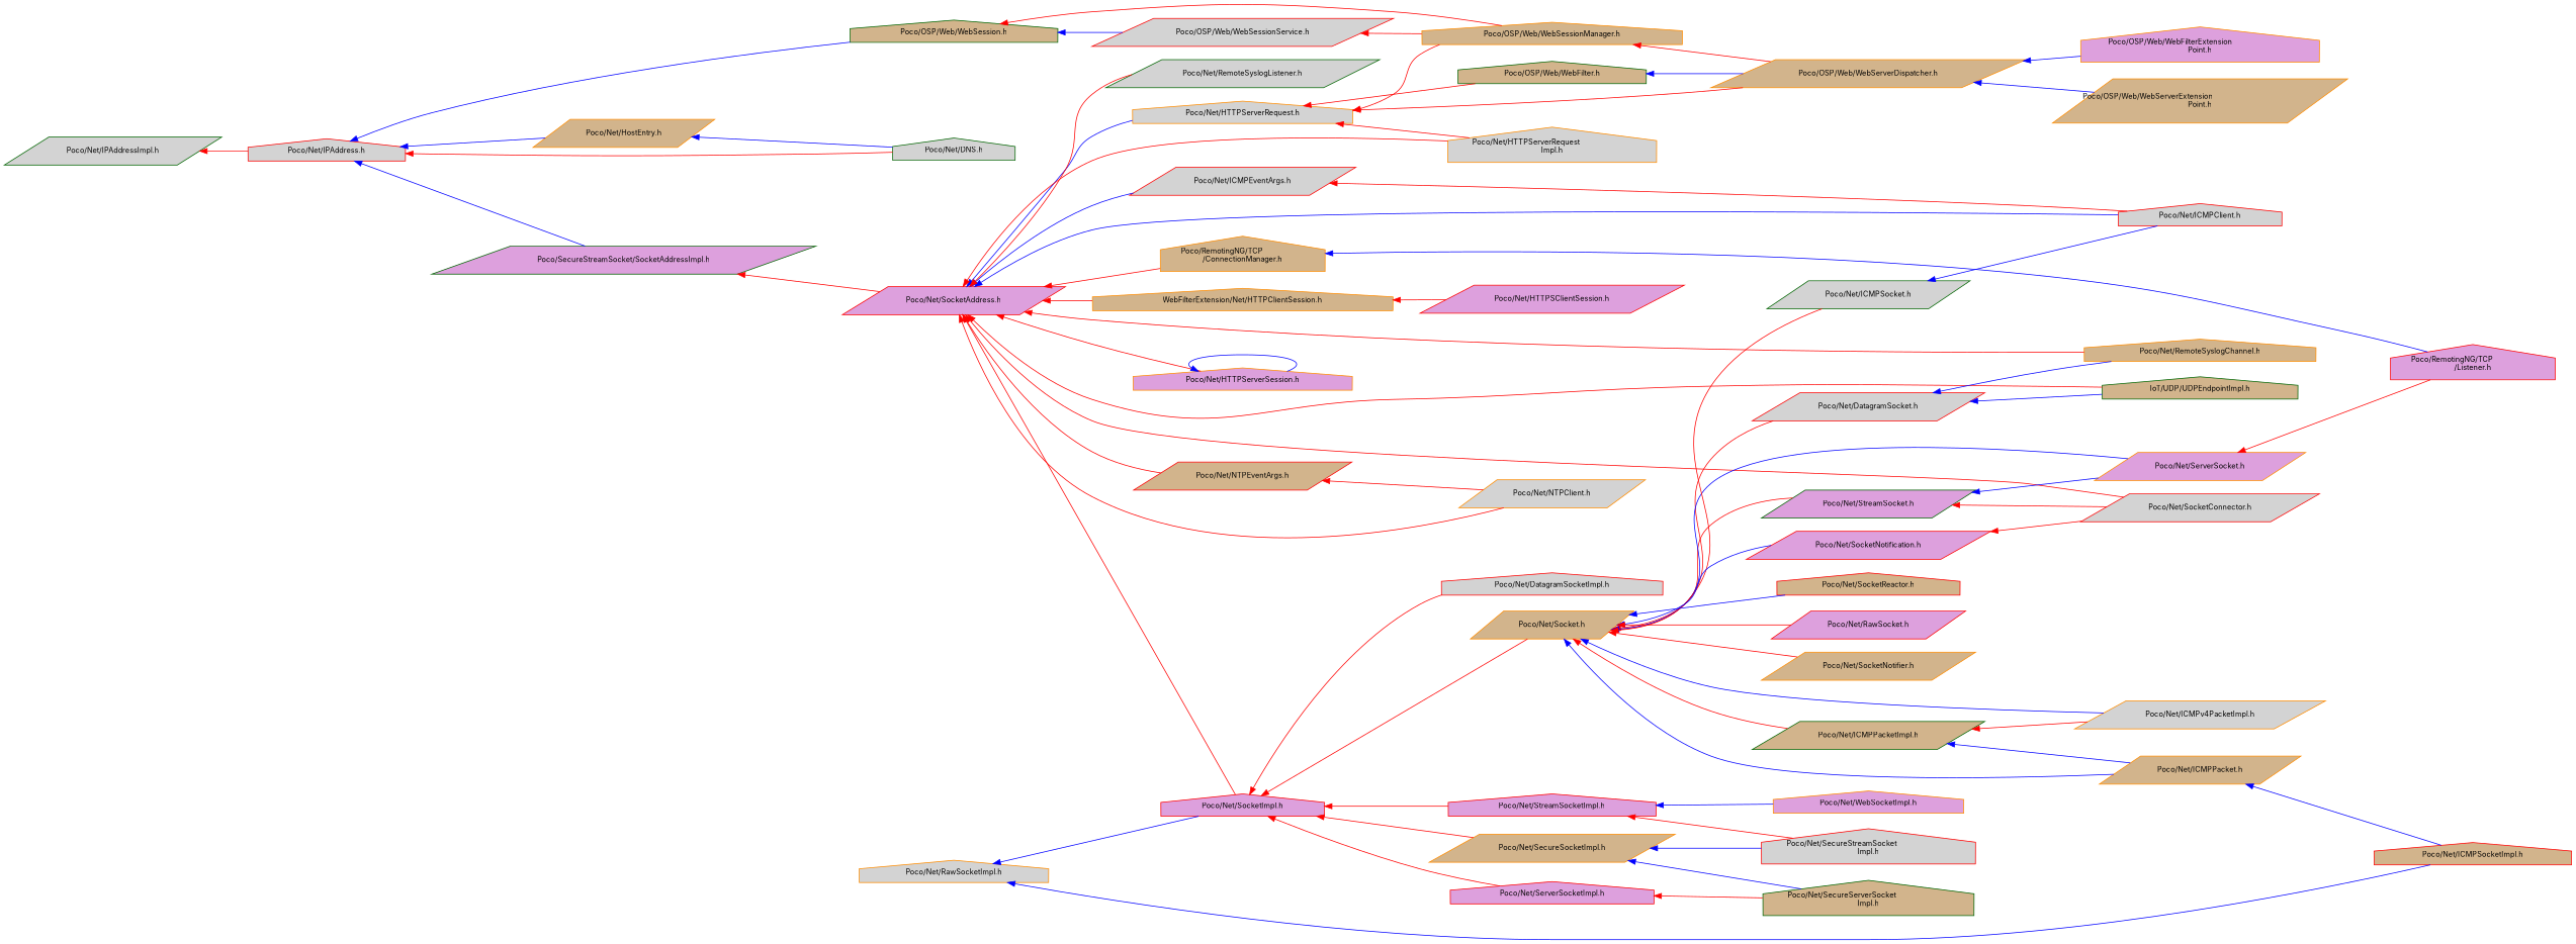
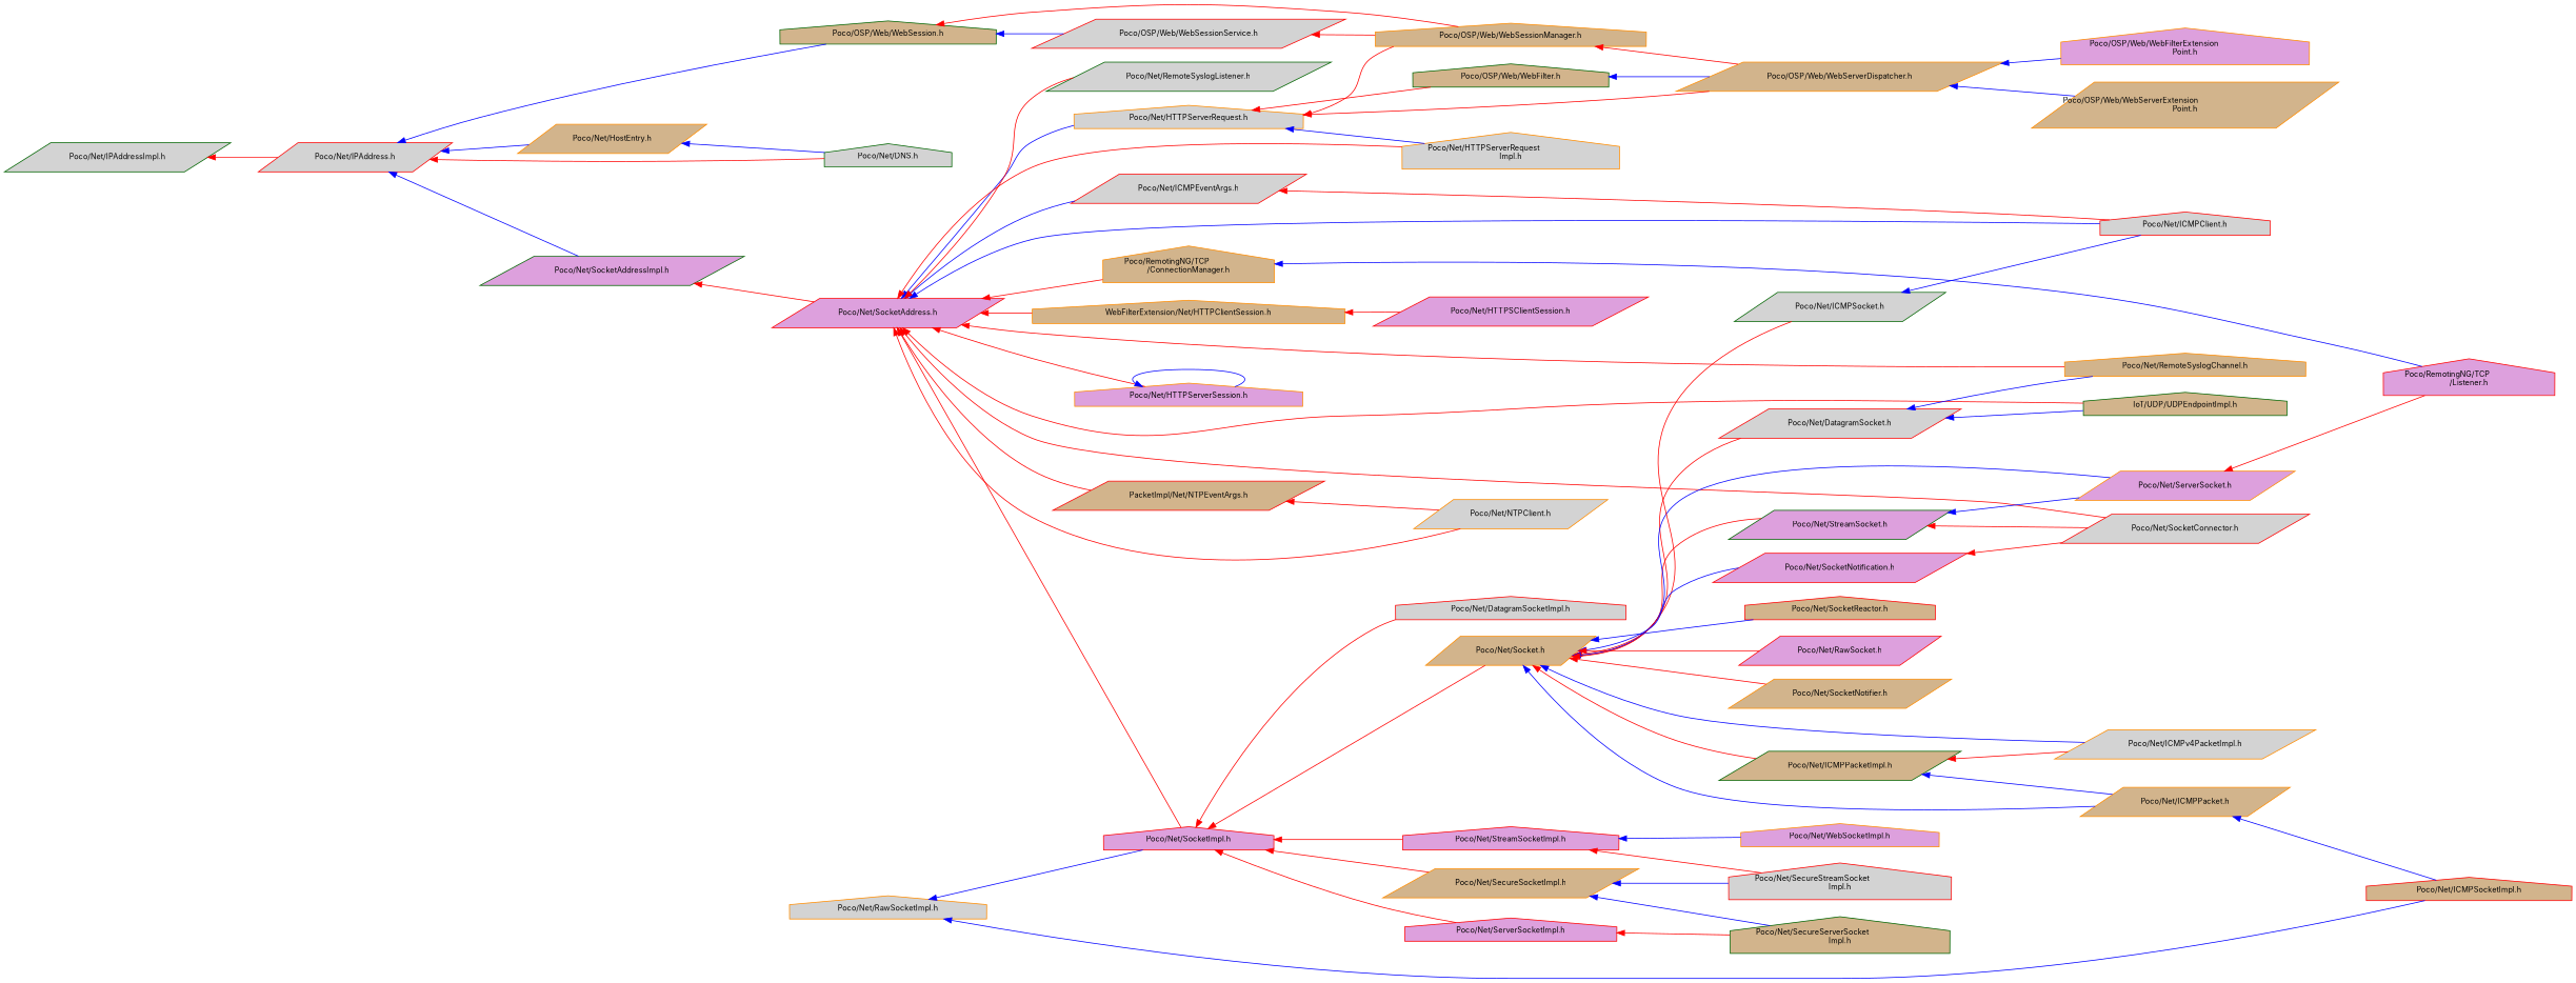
  digraph {
    fontname=Inter
    rankdir=LR
    node [color=darkorange fillcolor=tan fontname=Inter fontsize=10 shape=parallelogram style=filled]
    edge [color=red dir=back fontname=Inter fontsize=10 labelfontname=Helvetica labelfontsize=10 style=solid]
    n1 [color=darkgreen fillcolor=lightgrey fontcolor=black height=0.2 label="Poco/Net/IPAddressImpl.h" width=0.4]
-   n2 [color=red fillcolor=lightgrey height=0.2 label="Poco/Net/IPAddress.h" shape=house width=0.4]
-   n3 [color=darkgreen fillcolor=plum height=0.2 label="Poco/SecureStreamSocket/SocketAddressImpl.h" width=0.4]
+   n2 [color=red fillcolor=lightgrey height=0.2 label="Poco/Net/IPAddress.h" width=0.4]
+   n3 [color=darkgreen fillcolor=plum height=0.2 label="Poco/Net/SocketAddressImpl.h" width=0.4]
    n4 [color=darkgreen fillcolor=lightgrey height=0.2 label="Poco/Net/DNS.h" shape=house width=0.4]
    n5 [height=0.2 label="Poco/Net/HostEntry.h" width=0.4]
    n6 [color=darkgreen height=0.2 label="Poco/OSP/Web/WebSession.h" shape=house width=0.4]
    n7 [color=red fillcolor=plum height=0.2 label="Poco/Net/SocketAddress.h" width=0.4]
    n8 [height=0.2 label="Poco/OSP/Web/WebSessionManager.h" shape=house width=0.4]
    n9 [color=red fillcolor=lightgrey height=0.2 label="Poco/OSP/Web/WebSessionService.h" width=0.4]
    n10 [color=red fillcolor=plum height=0.2 label="Poco/Net/SocketImpl.h" shape=house width=0.4]
    n11 [color=darkgreen height=0.2 label="IoT/UDP/UDPEndpointImpl.h" shape=house width=0.4]
    n12 [height=0.2 label="Poco/Net/RemoteSyslogChannel.h" shape=house width=0.4]
    n13 [color=red fillcolor=lightgrey height=0.2 label="Poco/Net/SocketConnector.h" width=0.4]
    n14 [color=red fillcolor=lightgrey height=0.2 label="Poco/Net/ICMPClient.h" shape=house width=0.4]
    n15 [height=0.2 label="WebFilterExtension/Net/HTTPClientSession.h" shape=house width=0.4]
    n16 [fillcolor=lightgrey height=0.2 label="Poco/Net/HTTPServerRequest.h" shape=house width=0.4]
    n17 [fillcolor=lightgrey height=0.2 label="Poco/Net/HTTPServerRequest\lImpl.h" shape=house width=0.4]
    n18 [fillcolor=plum height=0.2 label="Poco/Net/HTTPServerSession.h" shape=house width=0.4]
    n19 [color=red fillcolor=lightgrey height=0.2 label="Poco/Net/ICMPEventArgs.h" width=0.4]
-   n20 [color=red height=0.2 label="Poco/Net/NTPEventArgs.h" width=0.4]
+   n20 [color=red height=0.2 label="PacketImpl/Net/NTPEventArgs.h" width=0.4]
    n21 [fillcolor=lightgrey height=0.2 label="Poco/Net/NTPClient.h" width=0.4]
    n22 [color=darkgreen fillcolor=lightgrey height=0.2 label="Poco/Net/RemoteSyslogListener.h" width=0.4]
    n23 [height=0.2 label="Poco/RemotingNG/TCP\l/ConnectionManager.h" shape=house width=0.4]
    n24 [height=0.2 label="Poco/Net/Socket.h" width=0.4]
    n25 [color=red fillcolor=lightgrey height=0.2 label="Poco/Net/DatagramSocketImpl.h" shape=house width=0.4]
    n26 [height=0.2 label="Poco/Net/SecureSocketImpl.h" width=0.4]
    n27 [color=red fillcolor=plum height=0.2 label="Poco/Net/ServerSocketImpl.h" shape=house width=0.4]
    n28 [color=red fillcolor=plum height=0.2 label="Poco/Net/StreamSocketImpl.h" shape=house width=0.4]
    n29 [color=red fillcolor=plum height=0.2 label="Poco/Net/HTTPSClientSession.h" width=0.4]
    n30 [color=darkgreen height=0.2 label="Poco/OSP/Web/WebFilter.h" shape=house width=0.4]
    n31 [height=0.2 label="Poco/OSP/Web/WebServerDispatcher.h" width=0.4]
    n32 [color=red fillcolor=plum height=0.2 label="Poco/RemotingNG/TCP\l/Listener.h" shape=house width=0.4]
    n33 [color=red fillcolor=lightgrey height=0.2 label="Poco/Net/DatagramSocket.h" width=0.4]
    n34 [color=darkgreen fillcolor=plum height=0.2 label="Poco/Net/StreamSocket.h" width=0.4]
    n35 [fillcolor=plum height=0.2 label="Poco/Net/ServerSocket.h" width=0.4]
    n36 [color=darkgreen fillcolor=lightgrey height=0.2 label="Poco/Net/ICMPSocket.h" width=0.4]
    n37 [height=0.2 label="Poco/Net/ICMPPacket.h" width=0.4]
    n38 [color=darkgreen height=0.2 label="Poco/Net/ICMPPacketImpl.h" width=0.4]
    n39 [fillcolor=lightgrey height=0.2 label="Poco/Net/ICMPv4PacketImpl.h" width=0.4]
    n40 [color=red height=0.2 label="Poco/Net/SocketReactor.h" shape=house width=0.4]
    n41 [color=red fillcolor=plum height=0.2 label="Poco/Net/SocketNotification.h" width=0.4]
    n42 [color=red fillcolor=plum height=0.2 label="Poco/Net/RawSocket.h" width=0.4]
    n43 [height=0.2 label="Poco/Net/SocketNotifier.h" width=0.4]
    n44 [fillcolor=lightgrey height=0.2 label="Poco/Net/RawSocketImpl.h" shape=house width=0.4]
    n45 [color=red height=0.2 label="Poco/Net/ICMPSocketImpl.h" shape=house width=0.4]
    n46 [color=darkgreen height=0.2 label="Poco/Net/SecureServerSocket\lImpl.h" shape=house width=0.4]
    n47 [color=red fillcolor=lightgrey height=0.2 label="Poco/Net/SecureStreamSocket\lImpl.h" shape=house width=0.4]
    n48 [fillcolor=plum height=0.2 label="Poco/Net/WebSocketImpl.h" shape=house width=0.4]
    n49 [fillcolor=plum height=0.2 label="Poco/OSP/Web/WebFilterExtension\lPoint.h" shape=house width=0.4]
    n50 [height=0.2 label="Poco/OSP/Web/WebServerExtension\lPoint.h" width=0.4]
    n1 -> n2
    n2 -> n3 [color=blue]
    n2 -> n4
    n2 -> n5 [color=blue]
    n2 -> n6 [color=blue]
    n3 -> n7
    n5 -> n4 [color=blue]
    n6 -> n8
    n6 -> n9 [color=blue]
    n7 -> n10
    n7 -> n11
    n7 -> n12
    n7 -> n13
    n7 -> n14 [color=blue]
    n7 -> n15
    n7 -> n16 [color=blue]
    n7 -> n17
    n7 -> n18
    n7 -> n19 [color=blue]
    n7 -> n20
    n7 -> n21
    n7 -> n22
    n7 -> n23
    n8 -> n31
    n9 -> n8
    n10 -> n24
    n10 -> n25
    n10 -> n26
    n10 -> n27
    n10 -> n28
    n15 -> n29
    n16 -> n8
-   n16 -> n17
+   n16 -> n17 [color=blue]
    n16 -> n30
    n16 -> n31
    n18 -> n18 [color=blue]
    n19 -> n14
    n20 -> n21
    n23 -> n32 [color=blue]
    n24 -> n33
    n24 -> n34
    n24 -> n35 [color=blue]
    n24 -> n36
    n24 -> n37 [color=blue]
    n24 -> n38
    n24 -> n39 [color=blue]
    n24 -> n40 [color=blue]
    n24 -> n41 [color=blue]
    n24 -> n42
    n24 -> n43
    n26 -> n46 [color=blue]
    n26 -> n47 [color=blue]
    n27 -> n46
    n28 -> n47
    n28 -> n48 [color=blue]
    n30 -> n31 [color=blue]
    n31 -> n49 [color=blue]
    n31 -> n50 [color=blue]
    n33 -> n11 [color=blue]
    n33 -> n12 [color=blue]
    n34 -> n13
    n34 -> n35 [color=blue]
    n35 -> n32
    n36 -> n14 [color=blue]
    n37 -> n45 [color=blue]
    n38 -> n37 [color=blue]
    n38 -> n39
    n41 -> n13
    n44 -> n10 [color=blue]
    n44 -> n45 [color=blue]
  }
